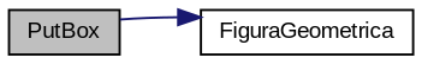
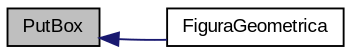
  digraph {
    rankdir=LR
    fontname="Liberation Sans"
    node [color=black fontname="Liberation Sans" fontsize=10 shape=record style=filled]
    n1 [fillcolor=grey75 fontcolor=black height=0.2 label=PutBox width=0.4]
    n2 [fillcolor=white height=0.2 label=FiguraGeometrica width=0.4]
-   n2 -> n1 [color=midnightblue dir=back fontname="Liberation Sans" fontsize=10 labelfontname=Helvetica labelfontsize=10 style=solid]
+   n1 -> n2 [color=midnightblue dir=back fontname="Liberation Sans" fontsize=10 labelfontname=Helvetica labelfontsize=10 style=solid]
  }
